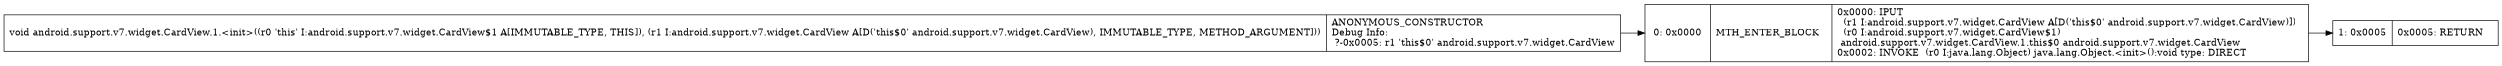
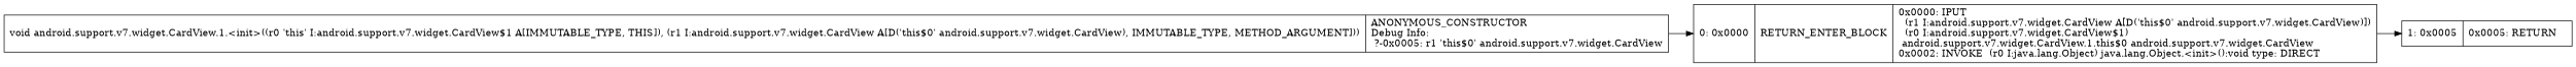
  digraph {
    rankdir=LR
    node [shape=record]
-   n1 [label="{0\:\ 0x0000|MTH_ENTER_BLOCK\l|0x0000: IPUT  \l  (r1 I:android.support.v7.widget.CardView A[D('this$0' android.support.v7.widget.CardView)])\l  (r0 I:android.support.v7.widget.CardView$1)\l android.support.v7.widget.CardView.1.this$0 android.support.v7.widget.CardView \l0x0002: INVOKE  (r0 I:java.lang.Object) java.lang.Object.\<init\>():void type: DIRECT \l}"]
+   n1 [label="{0\:\ 0x0000|RETURN_ENTER_BLOCK\l|0x0000: IPUT  \l  (r1 I:android.support.v7.widget.CardView A[D('this$0' android.support.v7.widget.CardView)])\l  (r0 I:android.support.v7.widget.CardView$1)\l android.support.v7.widget.CardView.1.this$0 android.support.v7.widget.CardView \l0x0002: INVOKE  (r0 I:java.lang.Object) java.lang.Object.\<init\>():void type: DIRECT \l}"]
    n2 [label="{1\:\ 0x0005|0x0005: RETURN   \l}"]
    n3 [label="{void android.support.v7.widget.CardView.1.\<init\>((r0 'this' I:android.support.v7.widget.CardView$1 A[IMMUTABLE_TYPE, THIS]), (r1 I:android.support.v7.widget.CardView A[D('this$0' android.support.v7.widget.CardView), IMMUTABLE_TYPE, METHOD_ARGUMENT]))  | ANONYMOUS_CONSTRUCTOR\lDebug Info:\l  ?\-0x0005: r1 'this$0' android.support.v7.widget.CardView\l}"]
    n1 -> n2
    n3 -> n1
  }
